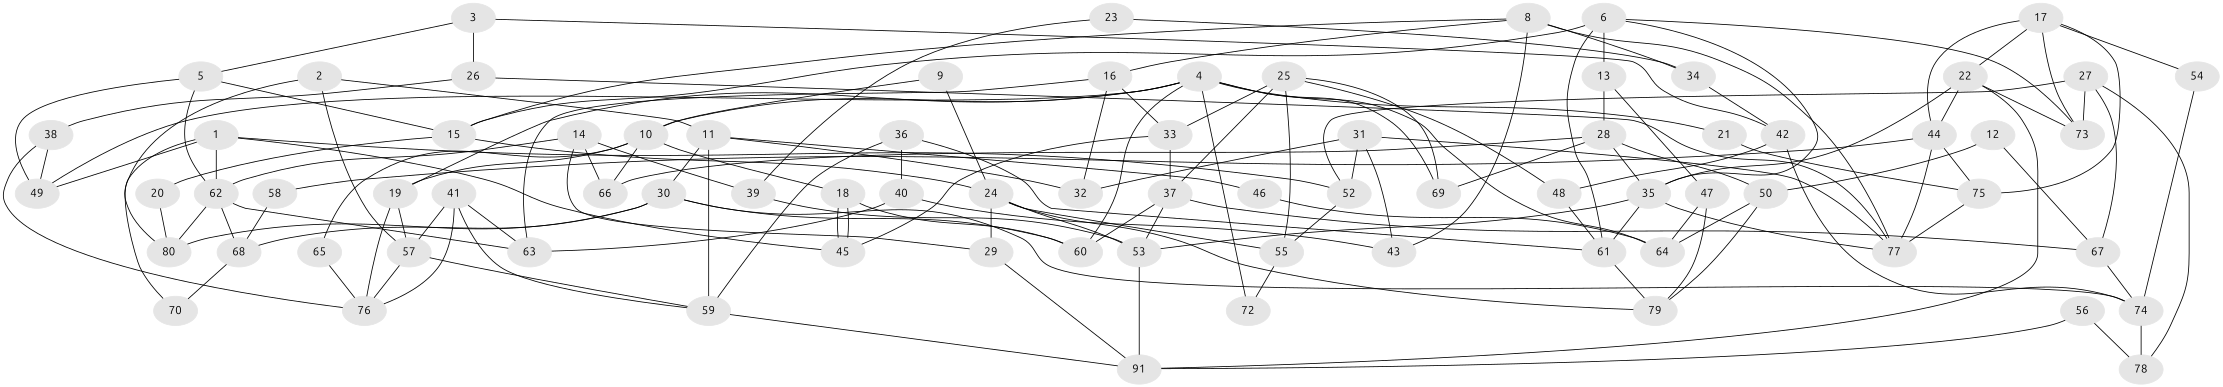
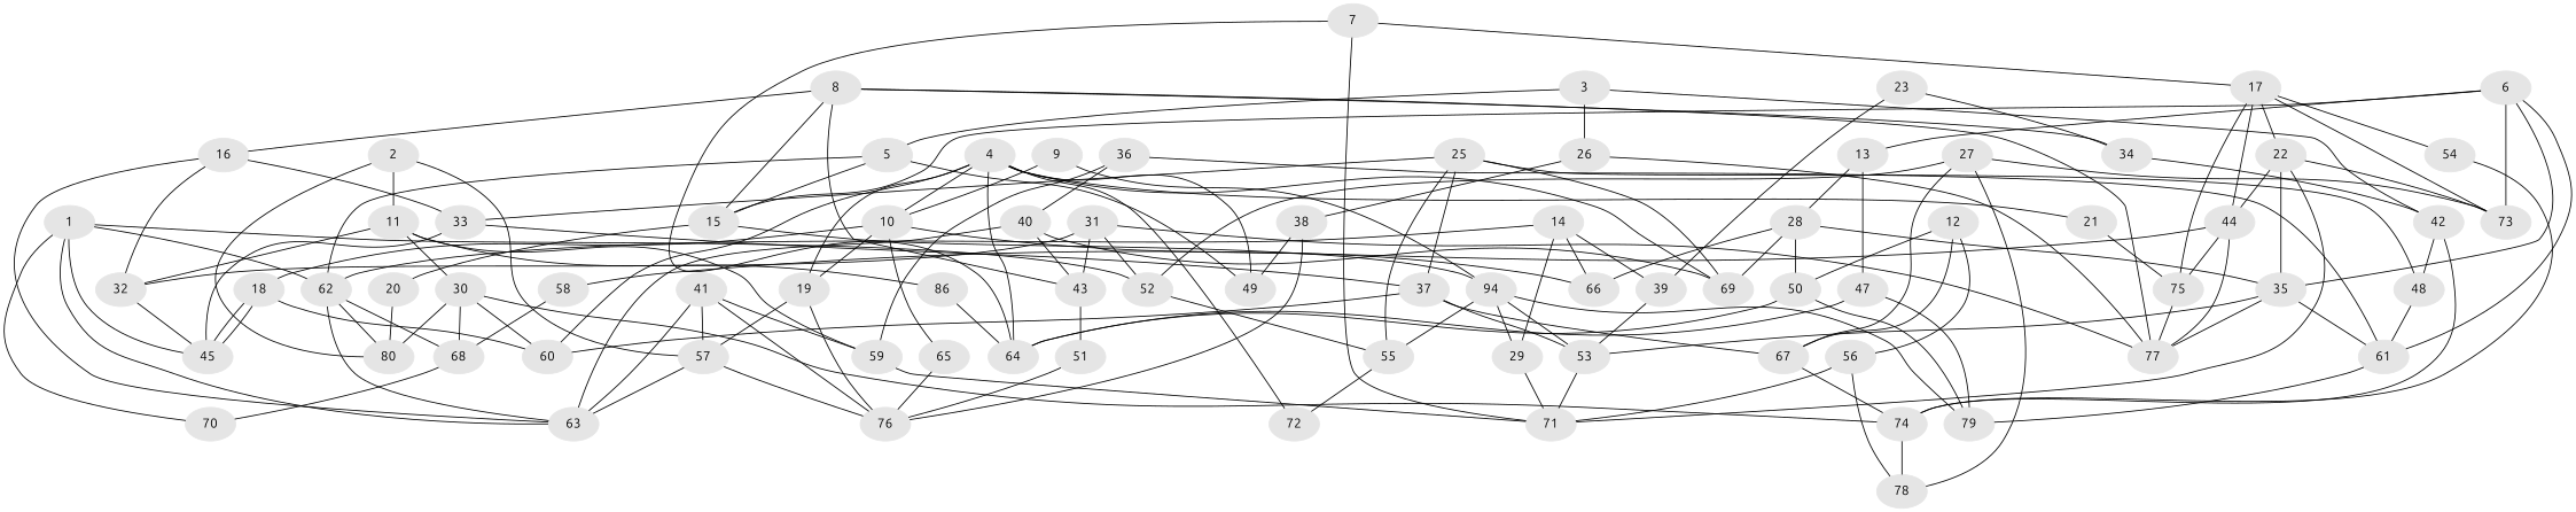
  graph {
    fontname=Ubuntu
    node [color=gray90 fontname=Ubuntu style=filled]
    edge [fontname=Ubuntu]
    1
    45
    49
    52
    62
    70
    55
    80
    63
    68
    2
    11
    57
    30
    32
-   46
+   46 [label=86]
    59
    76
    3
    5
    26
    42
    15
    38
    77
    48
    74
    4
    10
    19
    21
    60
    64
    69
    72
    18
    65
    66
    75
-   24
+   24 [label=94]
    20
    6
    13
    35
    61
    73
    28
    47
    53
    79
+   7
    17
-   71 [label=91]
+   71
    22
    44
    54
    8
    16
    34
    43
    33
+   51
    9
    29
    12
    50
    56
    67
    78
    14
    39
    37
    58
    23
    25
    27
    31
    36
    40
    41
    1 -- 45
-   1 -- 49
+   1 -- 63
    1 -- 52
    1 -- 62
    1 -- 70
    52 -- 55
    62 -- 80
    62 -- 63
    62 -- 68
    55 -- 72
    68 -- 70
    2 -- 80
    2 -- 11
    2 -- 57
    11 -- 30
    11 -- 32
    11 -- 46
    11 -- 59
-   57 -- 59
+   57 -- 63
    57 -- 76
    30 -- 80
    30 -- 68
    30 -- 74
    30 -- 60
+   32 -- 45
    46 -- 64
    59 -- 71
    3 -- 5
    3 -- 26
    3 -- 42
    5 -- 49
    5 -- 62
    5 -- 15
    26 -- 38
    26 -- 77
    42 -- 48
    42 -- 74
    15 -- 24
    15 -- 20
    38 -- 49
    38 -- 76
    48 -- 61
    74 -- 78
    4 -- 49
    4 -- 10
    4 -- 19
    4 -- 21
    4 -- 60
    4 -- 64
    4 -- 69
    4 -- 72
    10 -- 19
    10 -- 18
    10 -- 65
    10 -- 66
    19 -- 57
    19 -- 76
    21 -- 75
    18 -- 45
    18 -- 45
    18 -- 60
    65 -- 76
    75 -- 77
    24 -- 55
    24 -- 53
    24 -- 79
    24 -- 29
    20 -- 80
    6 -- 15
    6 -- 13
    6 -- 35
    6 -- 61
    6 -- 73
    13 -- 28
    13 -- 47
    35 -- 77
    35 -- 61
    35 -- 53
    61 -- 79
    28 -- 69
    28 -- 66
    28 -- 35
    28 -- 50
    47 -- 64
    47 -- 79
    53 -- 71
+   7 -- 64
+   7 -- 17
+   7 -- 71
    17 -- 75
    17 -- 73
    17 -- 22
    17 -- 44
    17 -- 54
    22 -- 35
    22 -- 73
    22 -- 71
    22 -- 44
    44 -- 77
    44 -- 75
    44 -- 58
    54 -- 74
    8 -- 15
    8 -- 77
    8 -- 16
    8 -- 34
    8 -- 43
    16 -- 63
    16 -- 32
    16 -- 33
    34 -- 42
+   43 -- 51
    33 -- 45
    33 -- 37
+   51 -- 76
    9 -- 10
    9 -- 24
    29 -- 71
    12 -- 50
+   12 -- 56
    12 -- 67
    50 -- 64
    50 -- 79
    56 -- 71
    56 -- 78
    67 -- 74
    14 -- 62
    14 -- 66
    14 -- 29
    14 -- 39
    39 -- 53
    37 -- 60
    37 -- 53
    37 -- 67
    58 -- 68
    23 -- 34
    23 -- 39
    25 -- 55
    25 -- 48
    25 -- 69
    25 -- 33
    25 -- 37
    27 -- 52
    27 -- 73
    27 -- 67
    27 -- 78
    31 -- 52
    31 -- 32
    31 -- 77
    31 -- 43
    36 -- 59
    36 -- 61
    36 -- 40
    40 -- 63
+   40 -- 69
    40 -- 43
    41 -- 63
    41 -- 57
    41 -- 59
    41 -- 76
  }
